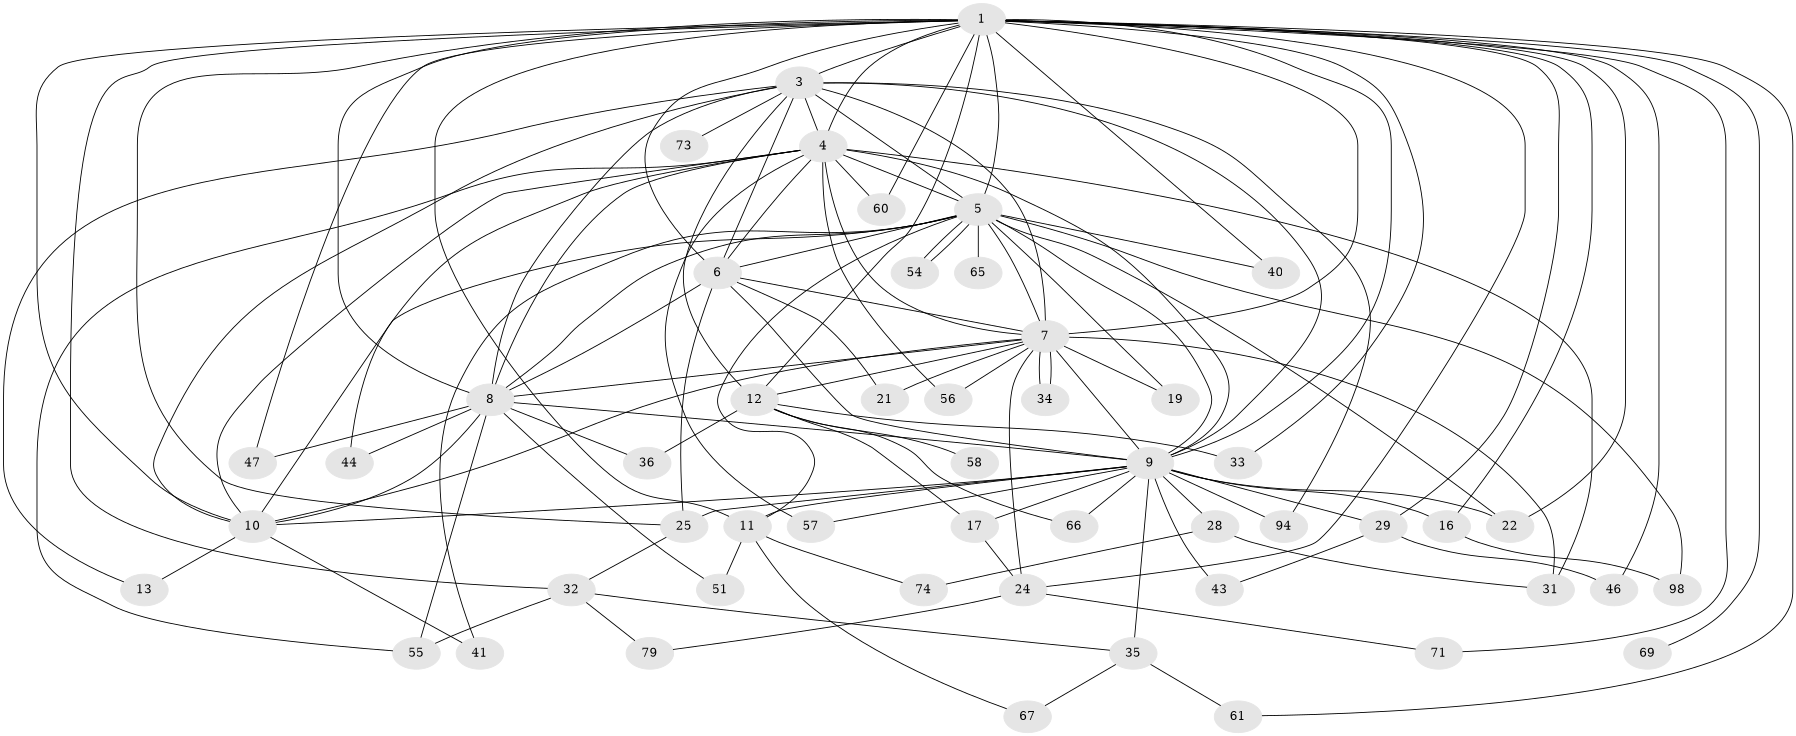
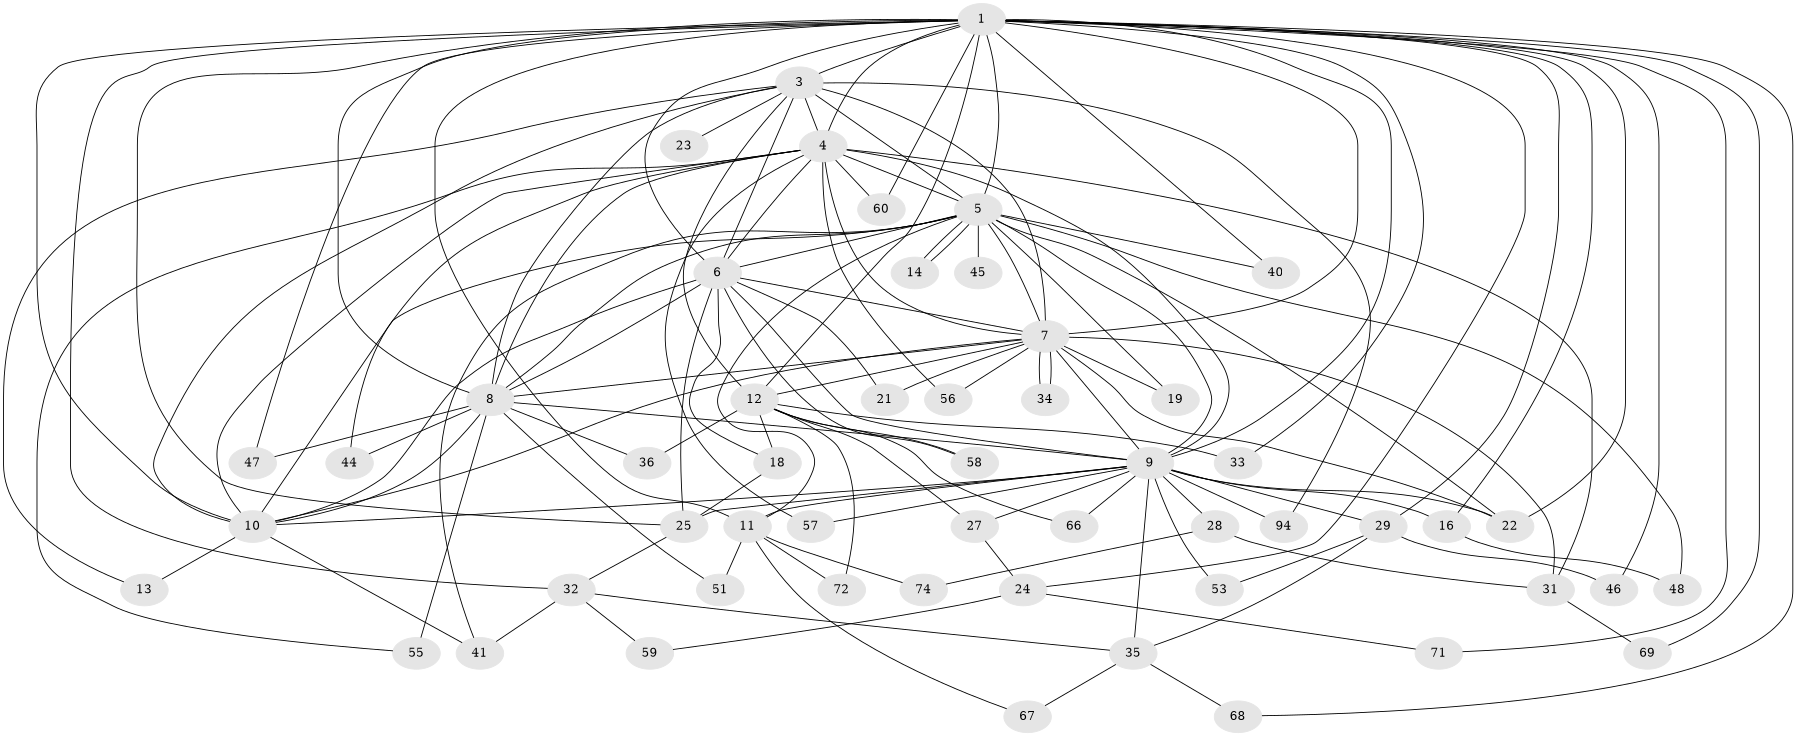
  graph {
    node [color=gray90 style=filled]
    1 [super="+2"]
    3 [super="+43"]
    4 [super="+62"]
    5 [super="+30"]
    6 [super="+23"]
    7 [super="+20"]
    8 [super="+26"]
    9 [super="+38"]
    10 [super="+45"]
    11 [super="+15"]
    12 [super="+63"]
    16 [super="+70"]
    22 [super="+27"]
    24 [super="+39"]
    25 [super="+64"]
    29 [super="+42"]
    32
    33
    40
    46
    47
    60
-   61
+   61 [label=68]
    69
    71
    13
    n27 [label=94]
-   73
+   73 [label=23]
    31
    44
    55
    56
    57
    19
    41 [super="+68"]
-   48 [label=98]
-   54
-   65
+   48
+   54 [label=14]
+   65 [label=45]
+   18 [super="+50"]
    21
    58
    34
    36
    51
    28 [super="+49"]
-   17
+   17 [label=27]
    35 [super="+37"]
-   53 [label=43]
+   53
    66
    67
+   72
    74
-   59 [label=79]
+   59
    1 -- 3 [weight=2]
    1 -- 4 [weight=3]
    1 -- 5 [weight=2]
    1 -- 6 [weight=3]
    1 -- 7 [weight=3]
    1 -- 8 [weight=2]
    1 -- 9 [weight=2]
    1 -- 10 [weight=3]
    1 -- 11
    1 -- 12
    1 -- 16
    1 -- 22
    1 -- 24
    1 -- 25
    1 -- 29 [weight=2]
    1 -- 32
    1 -- 33
    1 -- 40
    1 -- 46
    1 -- 47
    1 -- 60
    1 -- 61
    1 -- 69
    1 -- 71
    3 -- 4
    3 -- 5
    3 -- 6
    3 -- 7
    3 -- 8
-   3 -- 9
    3 -- 10
    3 -- 12
    3 -- 13
    3 -- n27
    3 -- 73
    4 -- 5
    4 -- 6
    4 -- 7
    4 -- 8
    4 -- 9
    4 -- 10
    4 -- 60
    4 -- 31
    4 -- 44
    4 -- 55
    4 -- 56
    4 -- 57
    5 -- 6
    5 -- 7
    5 -- 8
    5 -- 9 [weight=2]
    5 -- 10
    5 -- 11
    5 -- 22
    5 -- 40
    5 -- 19
    5 -- 41
    5 -- 48 [weight=2]
    5 -- 54
    5 -- 54
    5 -- 65 [weight=2]
    6 -- 7
    6 -- 8
    6 -- 9
+   6 -- 10
    6 -- 25
+   6 -- 18
    6 -- 21
+   6 -- 58
    7 -- 8
    7 -- 9
    7 -- 10
    7 -- 12
-   7 -- 24
+   7 -- 22
    7 -- 31
    7 -- 56
    7 -- 19
    7 -- 21
    7 -- 34
    7 -- 34
    8 -- 9 [weight=3]
    8 -- 10
    8 -- 47
    8 -- 44
    8 -- 55
    8 -- 36
    8 -- 51
    9 -- 10
    9 -- 11
    9 -- 16
    9 -- 22
    9 -- 25
    9 -- 29
    9 -- n27
    9 -- 57
    9 -- 28
    9 -- 17
    9 -- 35
    9 -- 53
    9 -- 66
    10 -- 13
    10 -- 41
    11 -- 51
    11 -- 67
+   11 -- 72
    11 -- 74
    12 -- 33
+   12 -- 18
    12 -- 58
    12 -- 36
    12 -- 17
    12 -- 66
+   12 -- 72
    16 -- 48
    24 -- 71
    24 -- 59
    25 -- 32
    29 -- 46
+   29 -- 35
    29 -- 53
-   32 -- 55
+   32 -- 41
    32 -- 35
    32 -- 59
+   31 -- 69
+   18 -- 25
    28 -- 31
    28 -- 74
    17 -- 24
    35 -- 61
    35 -- 67
  }
